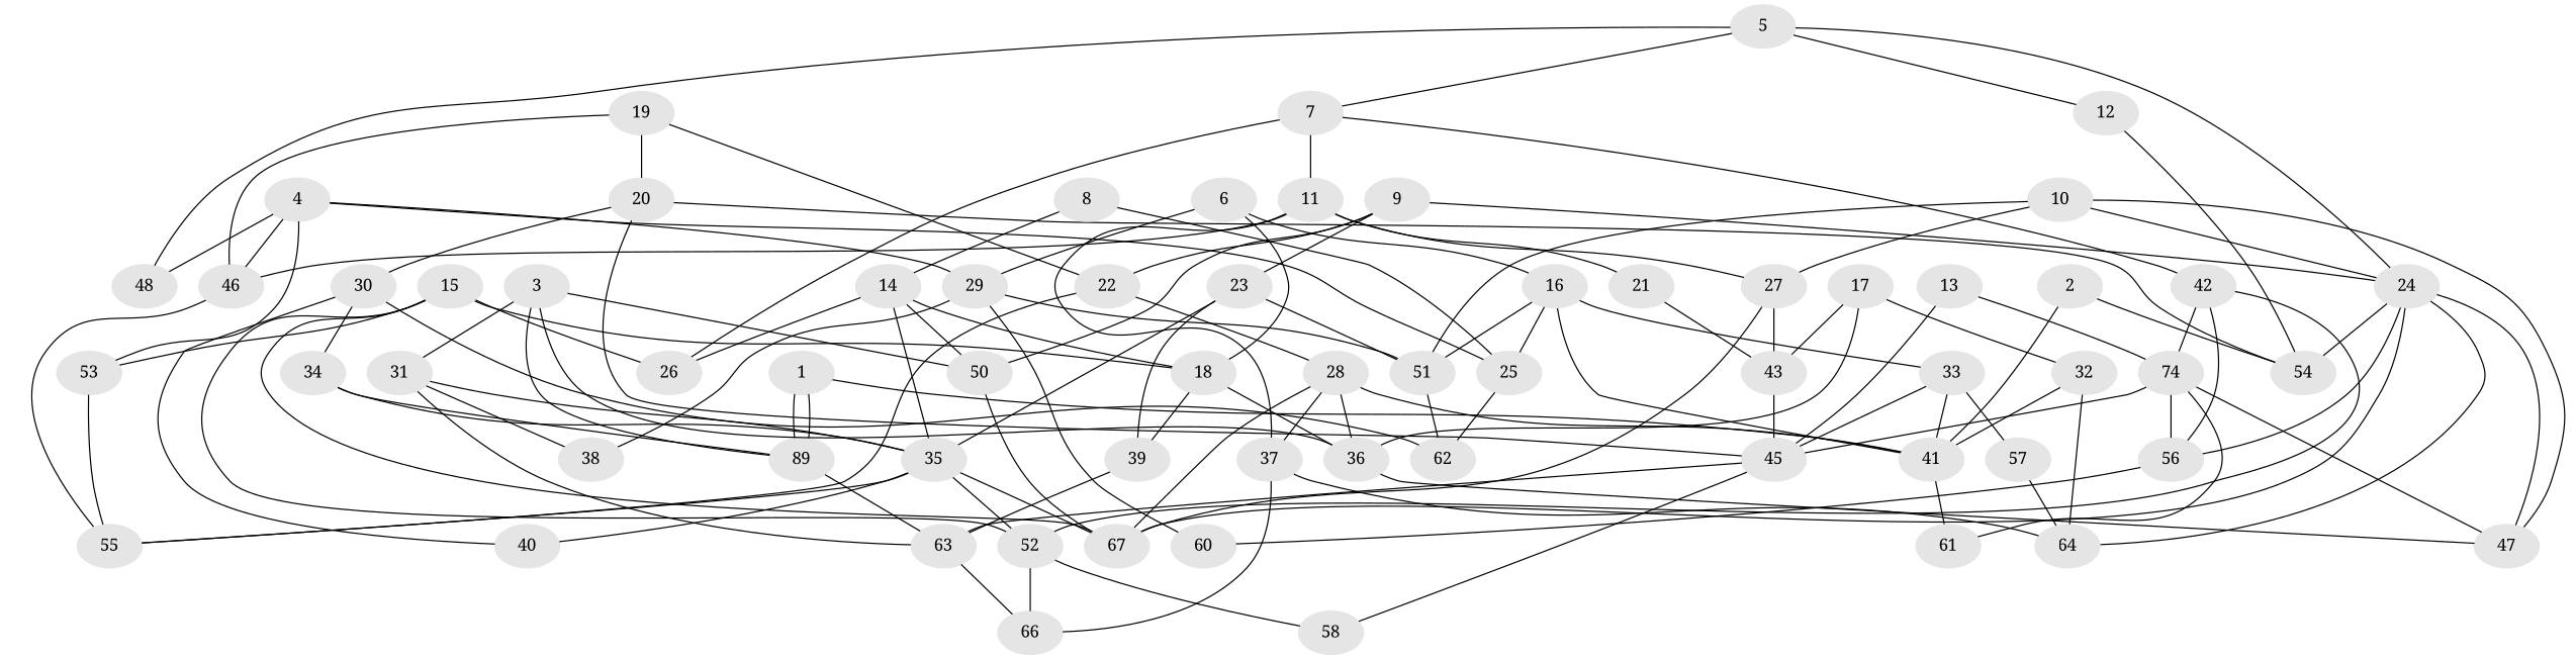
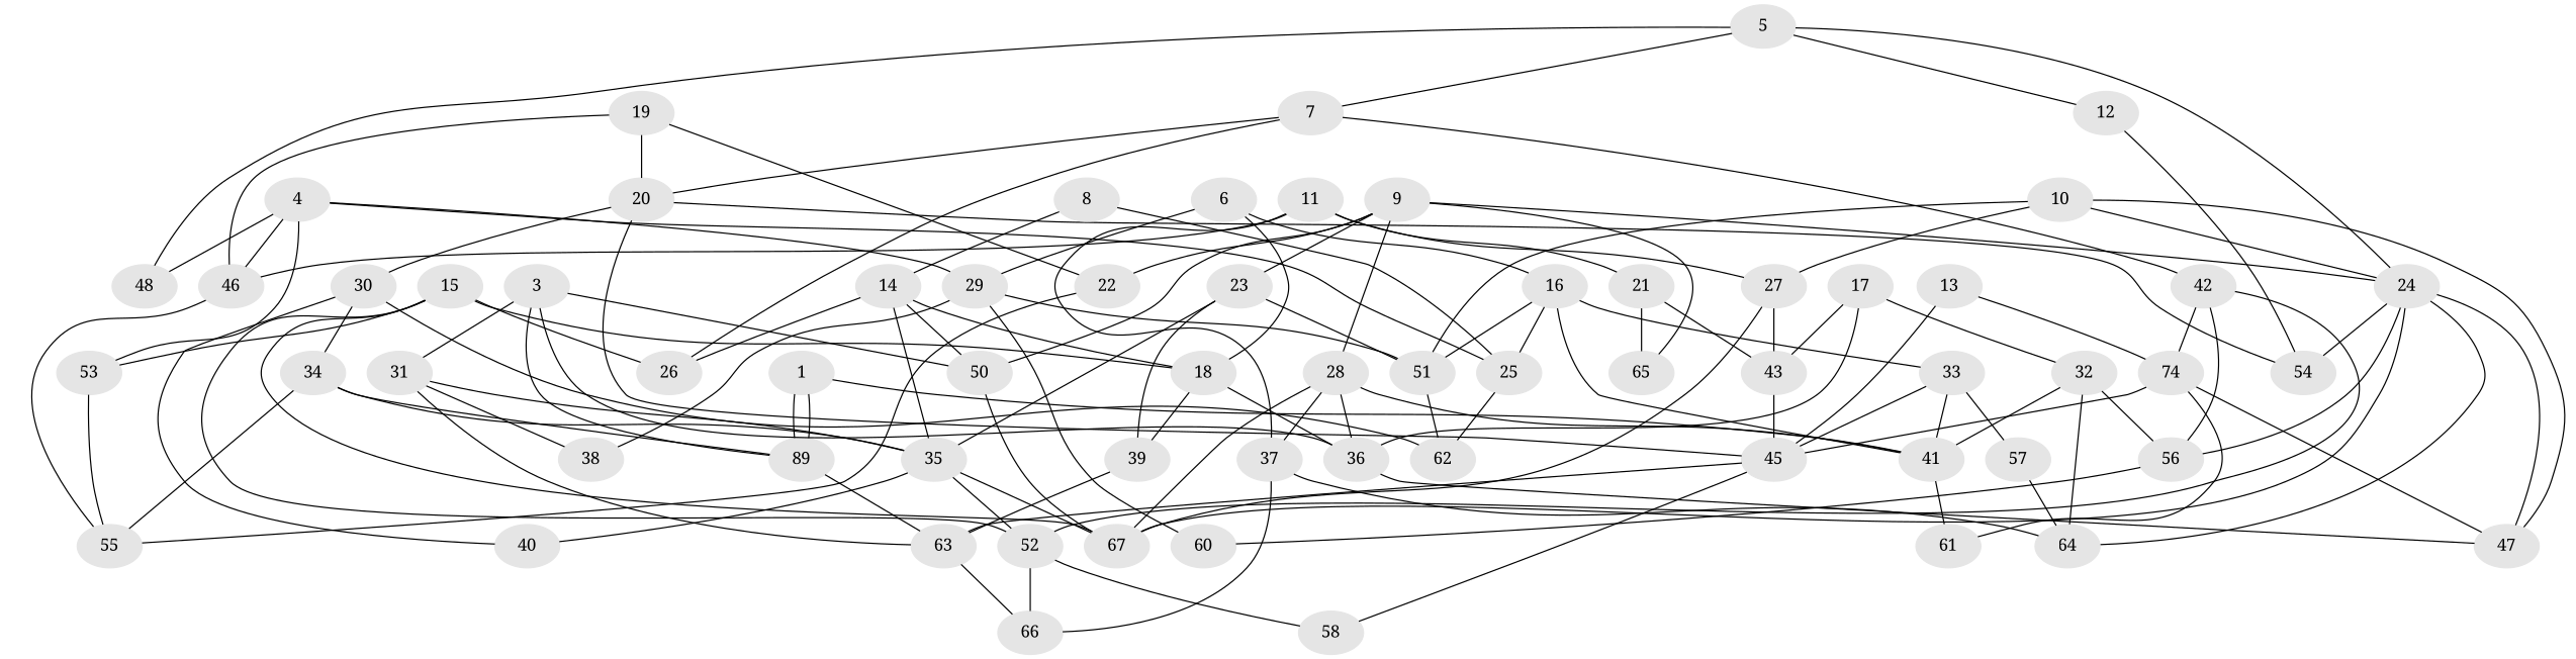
  graph {
    fontname="Noto Serif"
    node [color=gray90 fontname="Noto Serif" style=filled]
    edge [fontname="Noto Serif"]
    1
    41
    n3 [label=89]
    61
    63
-   2
    54
    3
    31
    36
    50
    35
    38
    47
    67
    4
    48
    25
    29
    46
    53
    62
    51
    60
    55
    5
    7
    12
    24
    20
    26
    42
    56
    64
    6
    16
    18
    33
    39
    45
    30
    n42 [label=74]
    52
    8
    14
    9
    22
    23
+   65
    28
    10
    27
    43
    11
    21
    37
    66
    13
    58
    40
    15
    57
    17
    32
    19
    34
    1 -- 41
    1 -- n3
    1 -- n3
    41 -- 61
    n3 -- 63
    63 -- 66
-   2 -- 41
-   2 -- 54
    3 -- n3
    3 -- 31
    3 -- 36
    3 -- 50
    31 -- 63
    31 -- 35
    31 -- 38
    36 -- 47
    50 -- 67
    35 -- 67
    35 -- 52
    35 -- 40
    4 -- 48
    4 -- 25
    4 -- 29
    4 -- 46
    4 -- 53
    25 -- 62
    29 -- 38
    29 -- 51
    29 -- 60
    46 -- 55
    53 -- 55
    51 -- 62
    5 -- 48
    5 -- 7
    5 -- 12
    5 -- 24
-   7 -- 11
+   7 -- 20
    7 -- 26
    7 -- 42
    12 -- 54
    24 -- 54
    24 -- 47
    24 -- 67
    24 -- 56
    24 -- 64
    20 -- 54
    20 -- 45
    20 -- 30
    42 -- 56
    42 -- n42
    42 -- 52
    56 -- 60
    6 -- 29
    6 -- 16
    6 -- 18
    16 -- 41
    16 -- 25
    16 -- 51
    16 -- 33
    18 -- 36
    18 -- 39
    33 -- 41
    33 -- 45
    33 -- 57
    39 -- 63
    45 -- 63
    45 -- 58
    30 -- 62
    30 -- 40
    30 -- 34
    n42 -- 61
    n42 -- 47
-   n42 -- 56
+   32 -- 56
    n42 -- 45
    52 -- 66
    52 -- 58
    8 -- 25
    8 -- 14
    14 -- 50
    14 -- 35
    14 -- 26
    14 -- 18
    9 -- 50
    9 -- 24
    9 -- 22
    9 -- 23
+   9 -- 65
    22 -- 55
-   22 -- 28
+   9 -- 28
    23 -- 35
    23 -- 51
    23 -- 39
    28 -- 41
    28 -- 36
    28 -- 67
    28 -- 37
    10 -- 47
    10 -- 51
    10 -- 24
    10 -- 27
    27 -- 67
    27 -- 43
    43 -- 45
    11 -- 46
    11 -- 27
    11 -- 21
    11 -- 37
+   21 -- 65
    21 -- 43
    37 -- 64
    37 -- 66
    13 -- 45
    13 -- n42
    15 -- 67
    15 -- 53
    15 -- 26
    15 -- 18
    15 -- 52
    57 -- 64
    17 -- 36
    17 -- 43
    17 -- 32
    32 -- 41
    32 -- 64
    19 -- 46
    19 -- 20
    19 -- 22
    34 -- n3
    34 -- 35
-   35 -- 55
+   34 -- 55
  }
